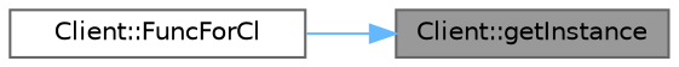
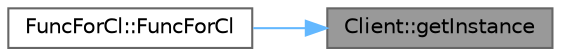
  digraph {
    rankdir=RL
    node [fontname=Helvetica fontsize=10 shape=box style=filled]
    n1 [color=gray40 fillcolor=grey60 fontcolor=black height=0.2 label="Client::getInstance" width=0.4]
-   n2 [color=grey40 fillcolor=white height=0.2 label="Client::FuncForCl" width=0.4]
+   n2 [color=grey40 fillcolor=white height=0.2 label="FuncForCl::FuncForCl" width=0.4]
    n1 -> n2 [color=steelblue1 dir=back fontname=Helvetica fontsize=10 labelfontname=Helvetica labelfontsize=10 style=solid]
  }
